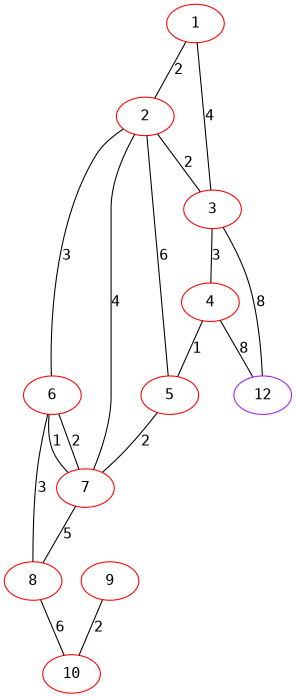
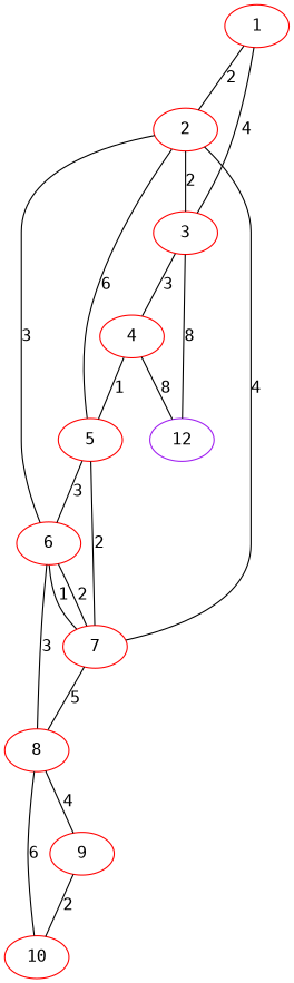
  graph {
    fontname="DejaVu Sans Mono"
    node [color=red fontname="DejaVu Sans Mono" weight=1]
    edge [fontname="DejaVu Sans Mono"]
    1
    2
    3
    5
    6
    7
    4
    n8 [color=purple label=12 weight=4]
    8
    9
    10
    1 -- 2 [label=2]
    1 -- 3 [label=4]
    2 -- 3 [label=2]
    2 -- 5 [label=6]
    2 -- 6 [label=3]
    2 -- 7 [label=4]
    3 -- 4 [label=3]
    3 -- n8 [label=8]
+   5 -- 6 [label=3]
    5 -- 7 [label=2]
    6 -- 7 [label=1]
    6 -- 7 [label=2]
    6 -- 8 [label=3]
    7 -- 8 [label=5]
    4 -- 5 [label=1]
    4 -- n8 [label=8]
+   8 -- 9 [label=4]
    8 -- 10 [label=6]
    9 -- 10 [label=2]
  }
